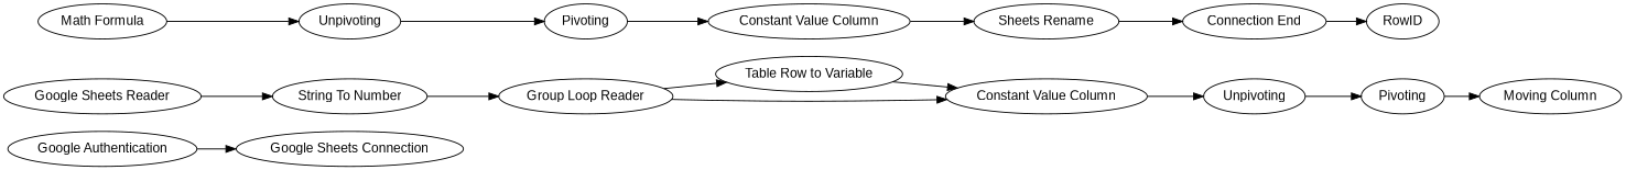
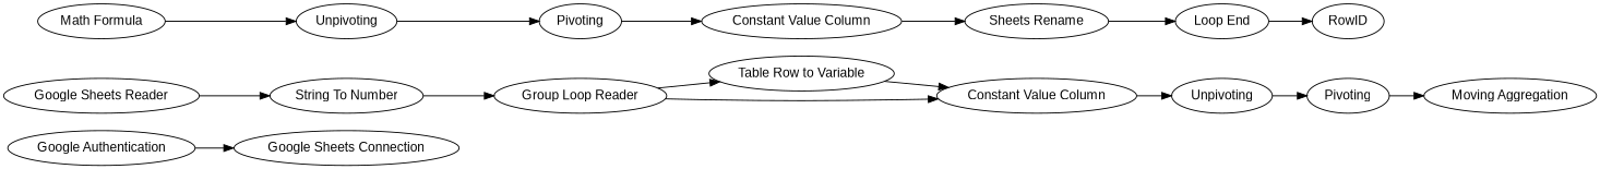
  digraph {
    fontname="Liberation Sans"
    rankdir=LR
    node [fontname="Liberation Sans"]
    edge [fontname="Liberation Sans"]
    n1 [label="Google Authentication"]
    n2 [label="Google Sheets Connection"]
    n3 [label="Google Sheets Reader"]
    n4 [label="String To Number"]
    n5 [label="Group Loop Reader"]
    n6 [label="Table Row to Variable"]
    n7 [label="Constant Value Column"]
    n8 [label=RowID]
    n9 [label=Unpivoting]
    n10 [label=Pivoting]
-   n11 [label="Moving Column"]
+   n11 [label="Moving Aggregation"]
    n12 [label="Math Formula"]
    n13 [label=Unpivoting]
    n14 [label=Pivoting]
    n15 [label="Constant Value Column"]
    n16 [label="Sheets Rename"]
-   n17 [label="Connection End"]
+   n17 [label="Loop End"]
    n1 -> n2
    n3 -> n4
    n4 -> n5
    n5 -> n6
    n5 -> n7
    n6 -> n7
    n7 -> n9
    n9 -> n10
    n10 -> n11
    n12 -> n13
    n13 -> n14
    n14 -> n15
    n15 -> n16
    n16 -> n17
    n17 -> n8
  }
